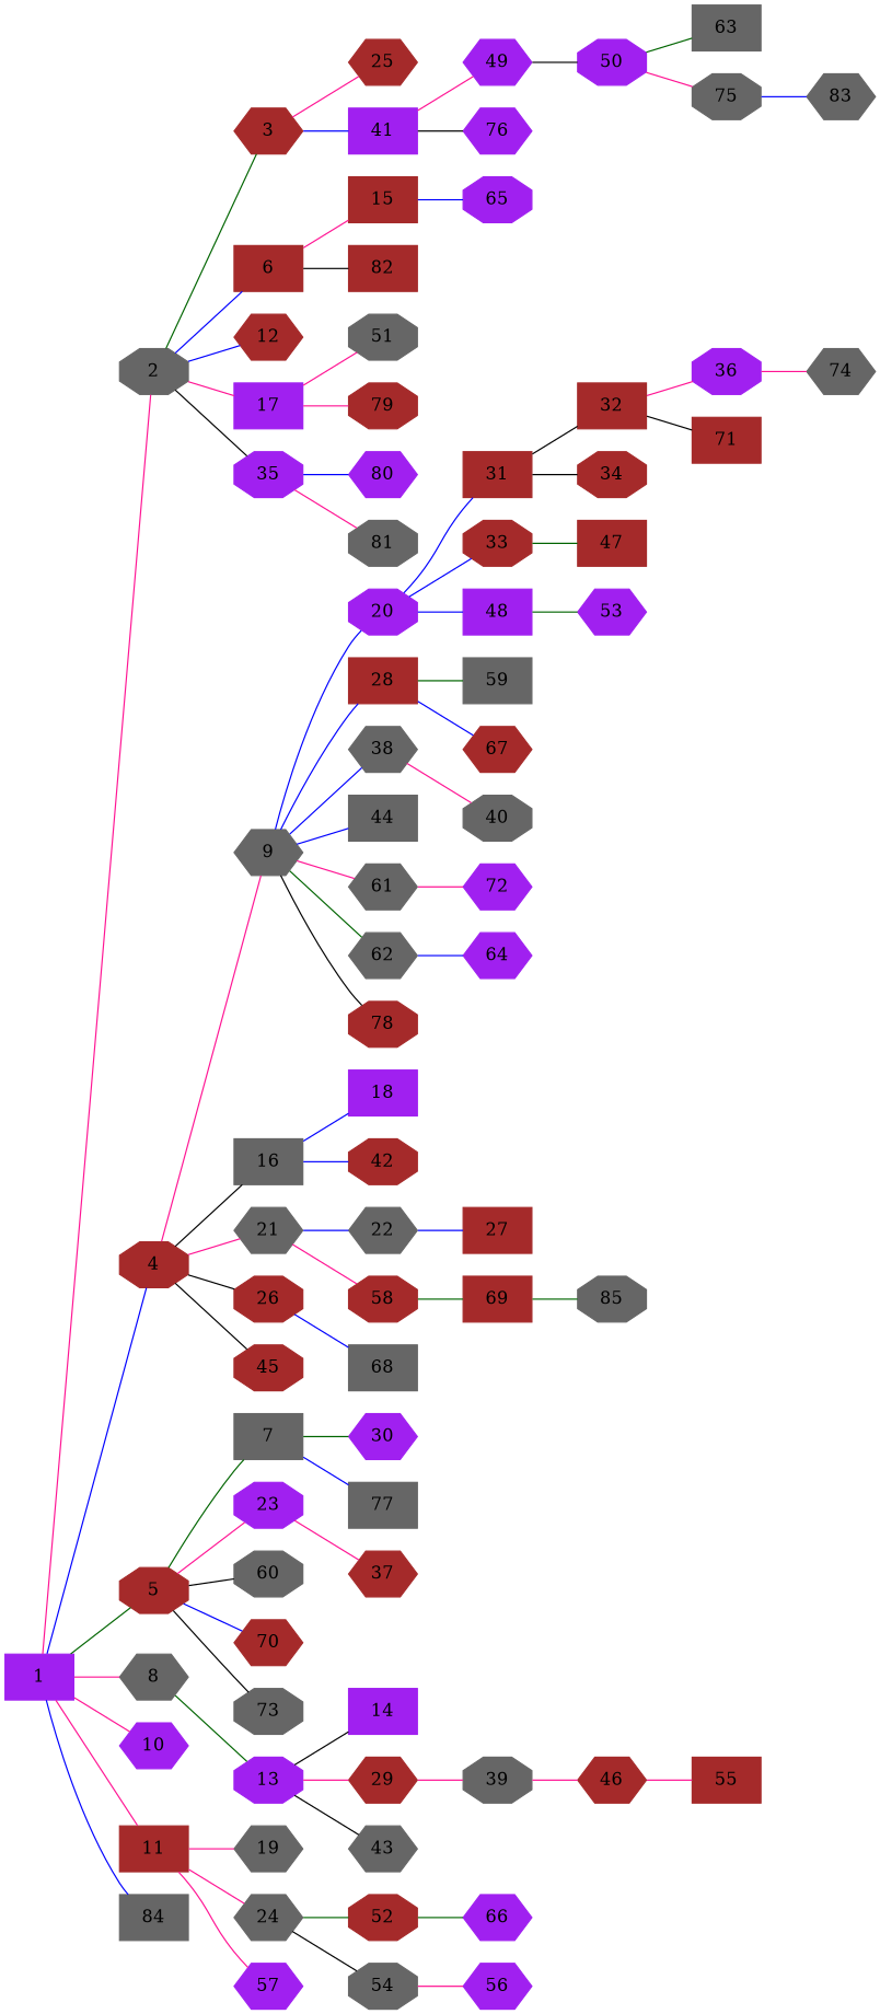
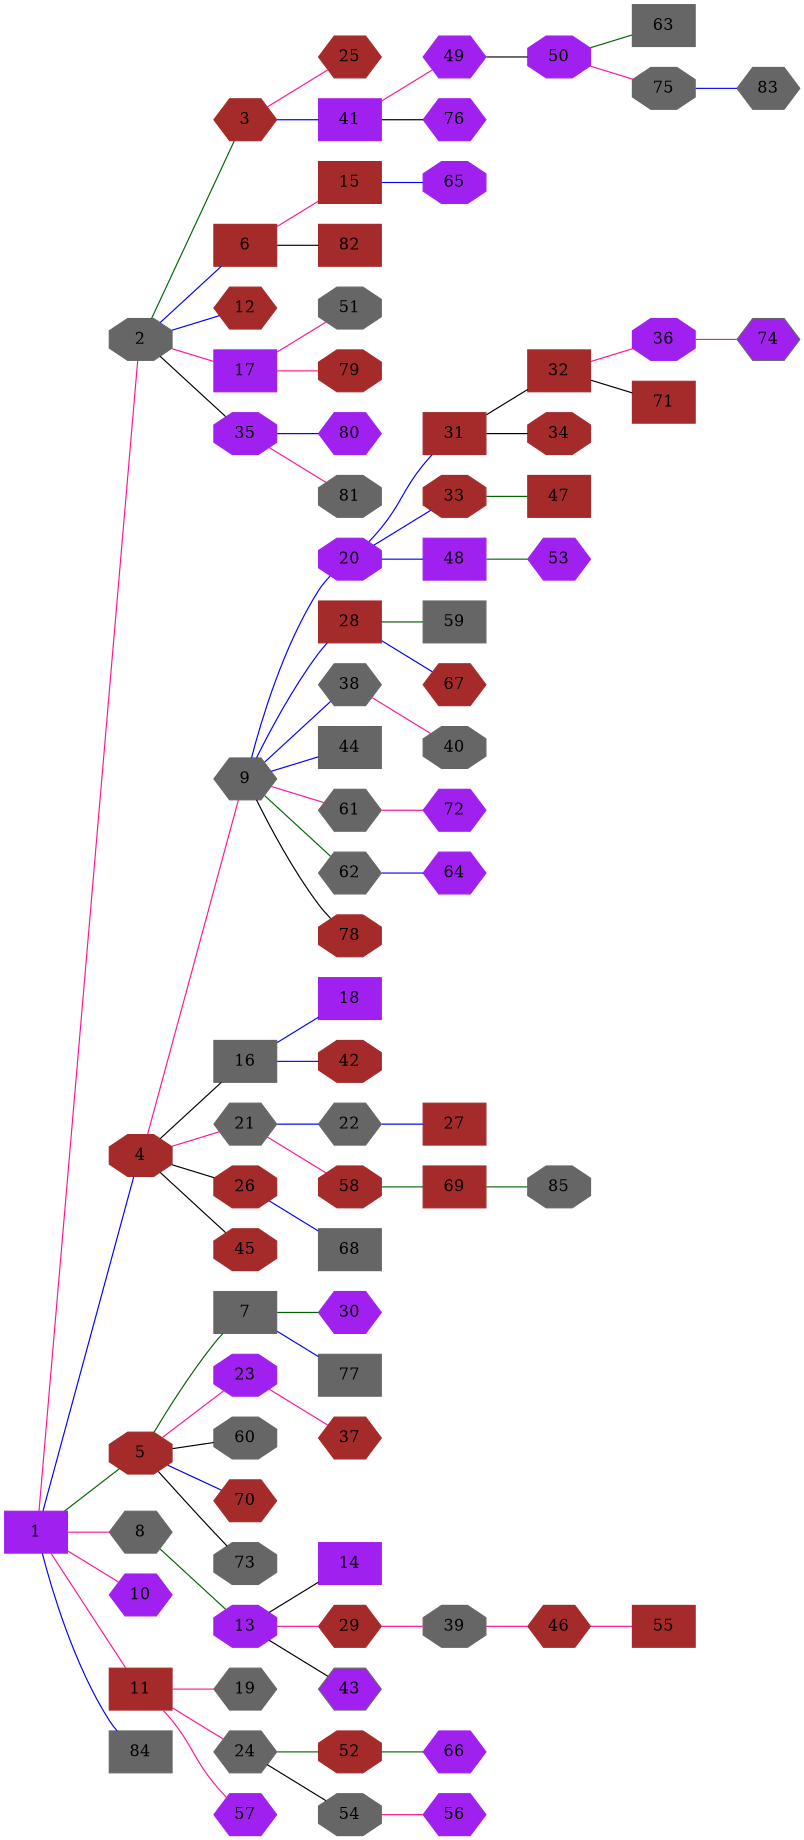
  graph {
    rankdir=LR
    node [color=brown shape=hexagon style=filled]
    edge [color=deeppink]
    1 [color=purple shape=box]
    2 [color=gray40 shape=octagon]
    4 [shape=octagon]
    5 [shape=octagon]
    8 [color=gray40]
    10 [color=purple]
    11 [shape=box]
    84 [color=gray40 shape=box]
    3
    6 [shape=box]
    12
    17 [color=purple shape=box]
    35 [color=purple shape=octagon]
    9 [color=gray40]
    16 [color=gray40 shape=box]
    21 [color=gray40]
    26 [shape=octagon]
    45 [shape=octagon]
    7 [color=gray40 shape=box]
    23 [color=purple shape=octagon]
    60 [color=gray40 shape=octagon]
    70
    73 [color=gray40 shape=octagon]
    13 [color=purple shape=octagon]
    19 [color=gray40]
    24 [color=gray40]
    57 [color=purple]
    25
    41 [color=purple shape=box]
    15 [shape=box]
    82 [shape=box]
    51 [color=gray40 shape=octagon]
    79 [shape=octagon]
    80 [color=purple]
    81 [color=gray40 shape=octagon]
    49 [color=purple]
    76 [color=purple]
    20 [color=purple shape=octagon]
    28 [shape=box]
    38 [color=gray40]
    44 [color=gray40 shape=box]
    61 [color=gray40]
    62 [color=gray40]
    78 [shape=octagon]
    18 [color=purple shape=box]
    42 [shape=octagon]
    22 [color=gray40]
    58 [shape=octagon]
    68 [color=gray40 shape=box]
    30 [color=purple]
    77 [color=gray40 shape=box]
    37
    65 [color=purple shape=octagon]
    14 [color=purple shape=box]
    29
-   43 [color=gray40]
+   43 [color=gray40 fillcolor=purple]
    31 [shape=box]
    33 [shape=octagon]
    48 [color=purple shape=box]
    59 [color=gray40 shape=box]
    67
    40 [color=gray40 shape=octagon]
    72 [color=purple]
    64 [color=purple]
    52 [shape=octagon]
    54 [color=gray40 shape=octagon]
    39 [color=gray40 shape=octagon]
    32 [shape=box]
    34 [shape=octagon]
    47 [shape=box]
    53 [color=purple]
    27 [shape=box]
    69 [shape=box]
    66 [color=purple]
    56 [color=purple]
    46
    36 [color=purple shape=octagon]
    71 [shape=box]
-   74 [color=gray40]
+   74 [color=gray40 fillcolor=purple]
    55 [shape=box]
    50 [color=purple shape=octagon]
    63 [color=gray40 shape=box]
    75 [color=gray40 shape=octagon]
    83 [color=gray40]
    85 [color=gray40 shape=octagon]
    1 -- 2
    1 -- 4 [color=blue]
    1 -- 5 [color=darkgreen]
    1 -- 8
    1 -- 10
    1 -- 11
    1 -- 84 [color=blue]
    2 -- 3 [color=darkgreen]
    2 -- 6 [color=blue]
    2 -- 12 [color=blue]
    2 -- 17
    2 -- 35 [color=black]
    4 -- 9
    4 -- 16 [color=black]
    4 -- 21
    4 -- 26 [color=black]
    4 -- 45 [color=black]
    5 -- 7 [color=darkgreen]
    5 -- 23
    5 -- 60 [color=black]
    5 -- 70 [color=blue]
    5 -- 73 [color=black]
    8 -- 13 [color=darkgreen]
    11 -- 19
    11 -- 24
    11 -- 57
    3 -- 25
    3 -- 41 [color=blue]
    6 -- 15
    6 -- 82 [color=black]
    17 -- 51
    17 -- 79
    35 -- 80 [color=blue]
    35 -- 81
    9 -- 20 [color=blue]
    9 -- 28 [color=blue]
    9 -- 38 [color=blue]
    9 -- 44 [color=blue]
    9 -- 61
    9 -- 62 [color=darkgreen]
    9 -- 78 [color=black]
    16 -- 18 [color=blue]
    16 -- 42 [color=blue]
    21 -- 22 [color=blue]
    21 -- 58
    26 -- 68 [color=blue]
    7 -- 30 [color=darkgreen]
    7 -- 77 [color=blue]
    23 -- 37
    13 -- 14 [color=black]
    13 -- 29
    13 -- 43 [color=black]
    24 -- 52 [color=darkgreen]
    24 -- 54 [color=black]
    41 -- 49
    41 -- 76 [color=black]
    15 -- 65 [color=blue]
    49 -- 50 [color=black]
    20 -- 31 [color=blue]
    20 -- 33 [color=blue]
    20 -- 48 [color=blue]
    28 -- 59 [color=darkgreen]
    28 -- 67 [color=blue]
    38 -- 40
    61 -- 72
    62 -- 64 [color=blue]
    22 -- 27 [color=blue]
    58 -- 69 [color=darkgreen]
    29 -- 39
    31 -- 32 [color=black]
    31 -- 34 [color=black]
    33 -- 47 [color=darkgreen]
    48 -- 53 [color=darkgreen]
    52 -- 66 [color=darkgreen]
    54 -- 56
    39 -- 46
    32 -- 36
    32 -- 71 [color=black]
    69 -- 85 [color=darkgreen]
    46 -- 55
    36 -- 74
    50 -- 63 [color=darkgreen]
    50 -- 75
    75 -- 83 [color=blue]
  }
